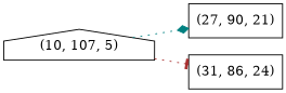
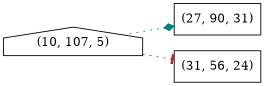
  digraph {
    rankdir=LR
    node [shape=box]
    edge [style=dotted]
    "(10, 107, 5)" [shape=house]
-   "(27, 90, 21)"
-   "(31, 86, 24)"
+   "(27, 90, 21)" [label="(27, 90, 31)"]
+   "(31, 86, 24)" [label="(31, 56, 24)"]
    "(10, 107, 5)" -> "(27, 90, 21)" [arrowhead=diamond color=teal]
    "(10, 107, 5)" -> "(31, 86, 24)" [arrowhead=tee color=brown]
  }
